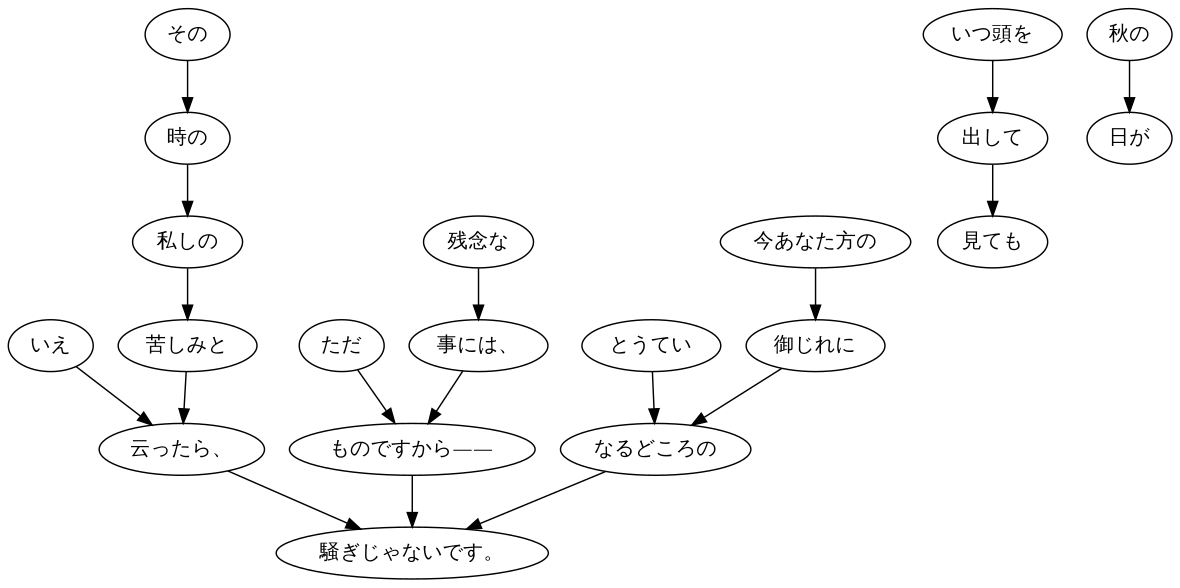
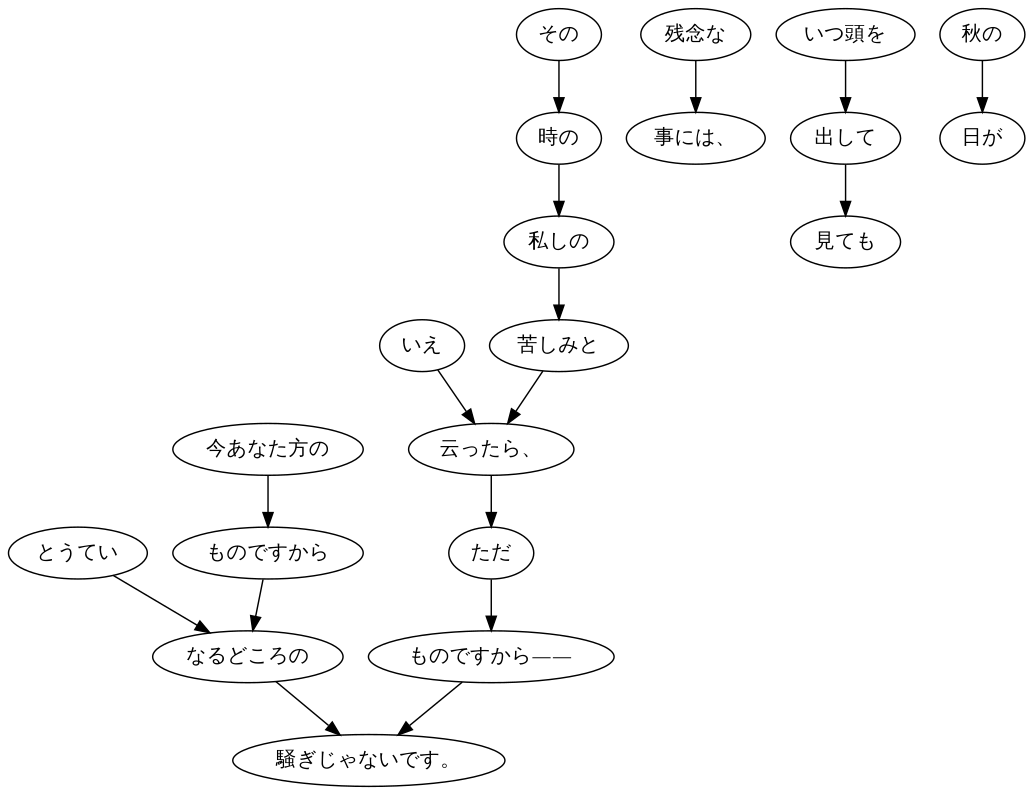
  digraph {
    n1 [label="ただ"]
    n2 [label="ものですから——"]
    n3 [label="騒ぎじゃないです。"]
    n4 [label="残念な"]
    n5 [label="事には、"]
    n6 [label="いつ頭を"]
    n7 [label="出して"]
    n8 [label="見ても"]
    n9 [label="秋の"]
    n10 [label="日が"]
    n11 [label="いえ"]
    n12 [label="云ったら、"]
    n13 [label="その"]
    n14 [label="時の"]
    n15 [label="私しの"]
    n16 [label="苦しみと"]
    n17 [label="とうてい"]
    n18 [label="なるどころの"]
    n19 [label="今あなた方の"]
-   n20 [label="御じれに"]
+   n20 [label="ものですから"]
    n1 -> n2
    n2 -> n3
    n4 -> n5
-   n5 -> n2
    n6 -> n7
    n7 -> n8
    n9 -> n10
    n11 -> n12
-   n12 -> n3
+   n12 -> n1
    n13 -> n14
    n14 -> n15
    n15 -> n16
    n16 -> n12
    n17 -> n18
    n18 -> n3
    n19 -> n20
    n20 -> n18
  }
